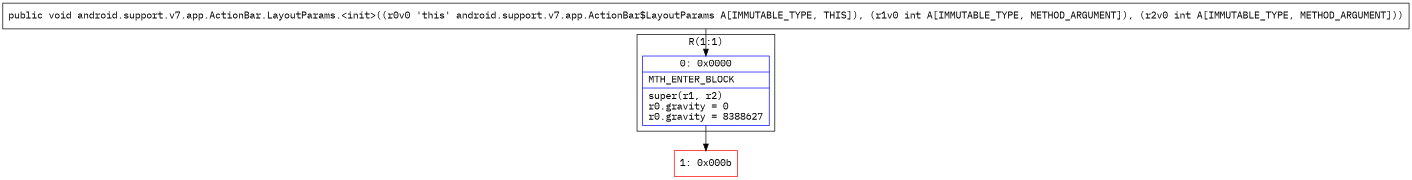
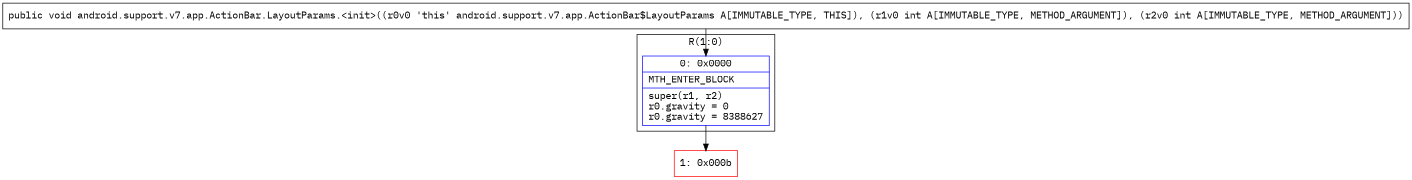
  digraph {
    fontname="IBM Plex Mono"
    node [shape=record fontname="IBM Plex Mono"]
    edge [fontname="IBM Plex Mono"]
    n1 [color=blue label="{0\:\ 0x0000|MTH_ENTER_BLOCK\l|super(r1, r2)\lr0.gravity = 0\lr0.gravity = 8388627\l}"]
    n2 [color=red label="{1\:\ 0x000b}"]
    n3 [label="{public void android.support.v7.app.ActionBar.LayoutParams.\<init\>((r0v0 'this' android.support.v7.app.ActionBar$LayoutParams A[IMMUTABLE_TYPE, THIS]), (r1v0 int A[IMMUTABLE_TYPE, METHOD_ARGUMENT]), (r2v0 int A[IMMUTABLE_TYPE, METHOD_ARGUMENT])) }"]
    subgraph cluster_1 {
-     label="R(1:1)"
+     label="R(1:0)"
      n1
    }
    n1 -> n2
    n3 -> n1
  }
